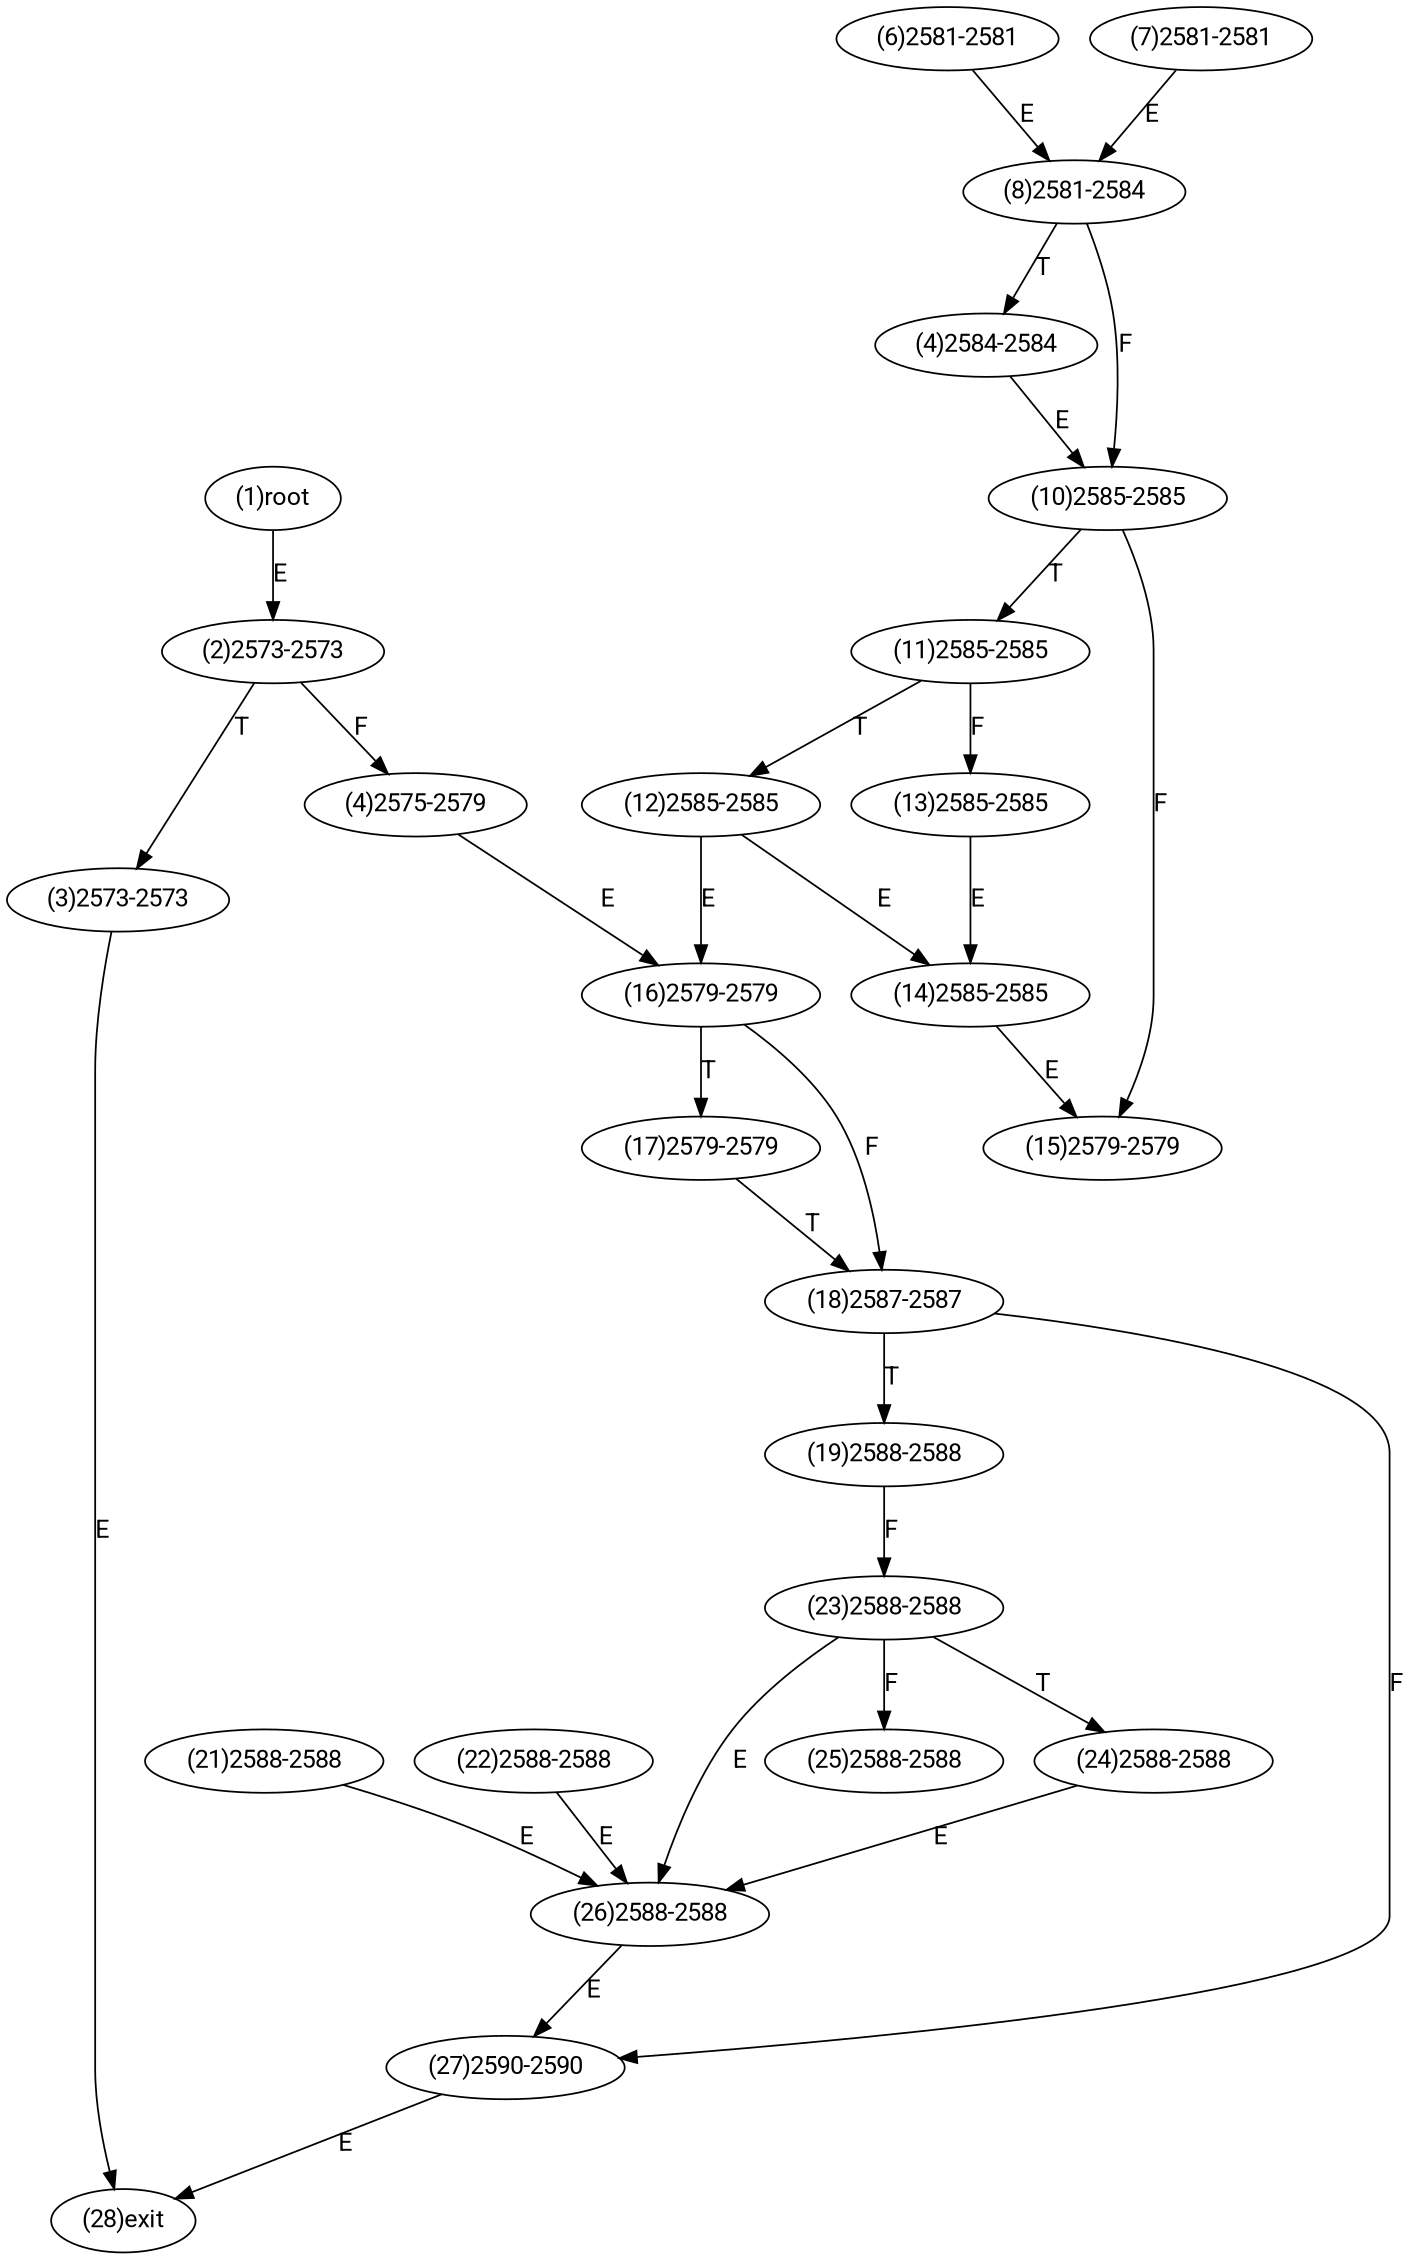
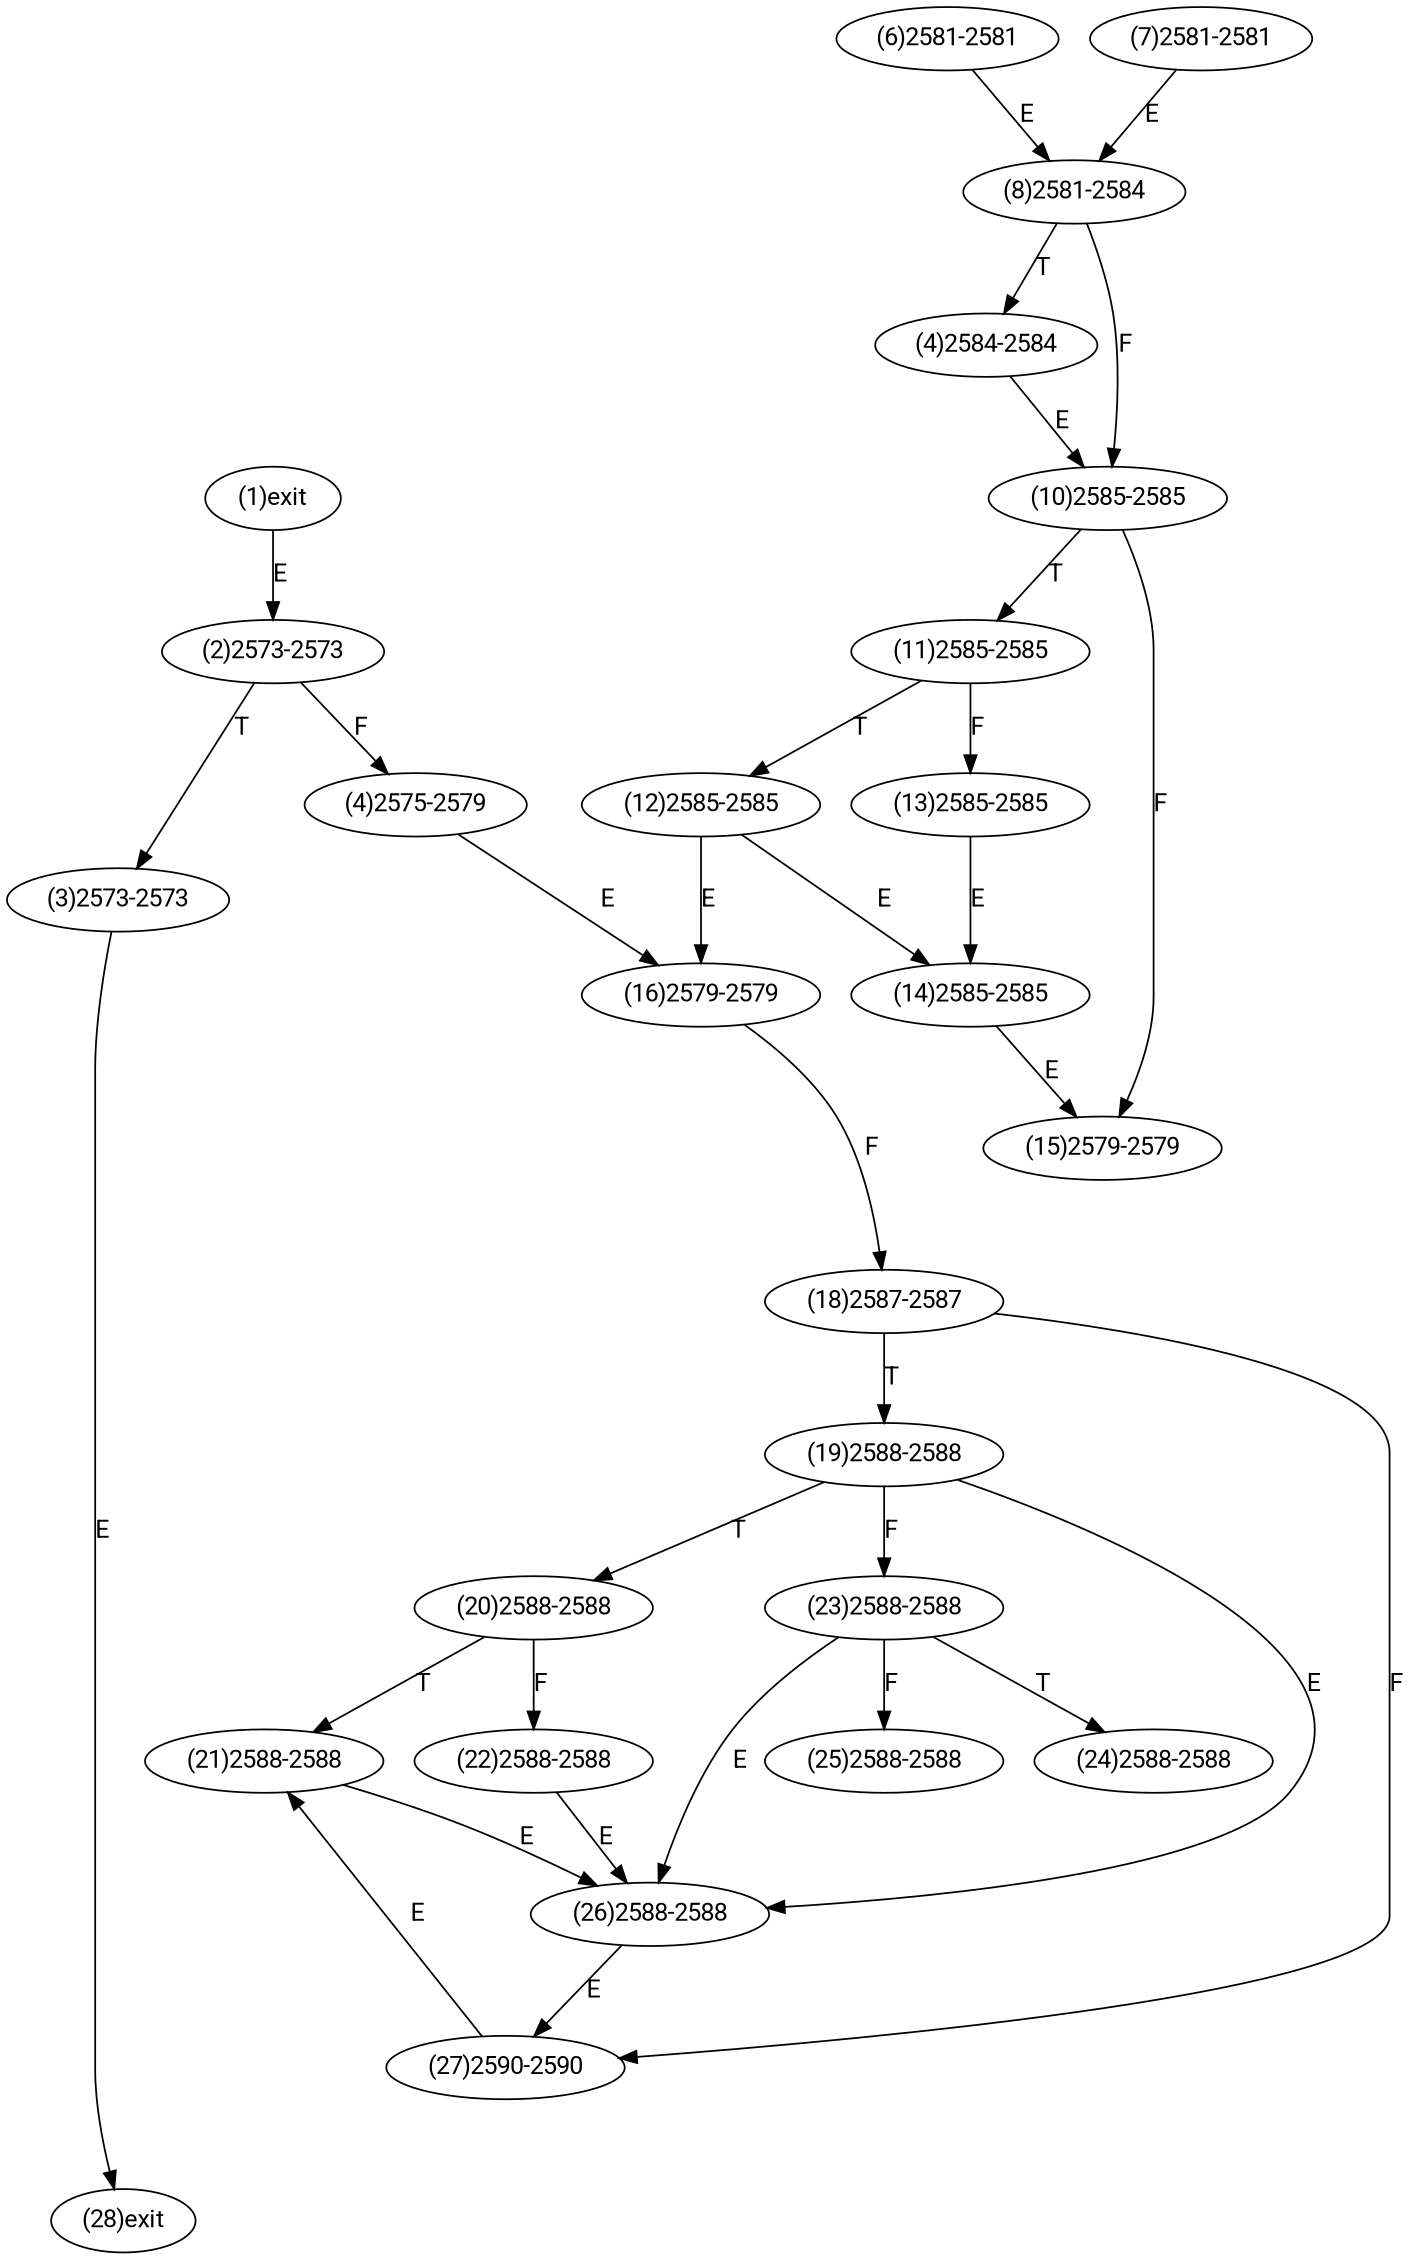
  digraph {
    fontname=Roboto
    node [fontname=Roboto]
    edge [fontname=Roboto]
-   n1 [label="(1)root"]
+   n1 [label="(1)exit"]
    n2 [label="(2)2573-2573"]
    n3 [label="(3)2573-2573"]
    n4 [label="(4)2575-2579"]
    n5 [label="(28)exit"]
    n6 [label="(16)2579-2579"]
-   n7 [label="(17)2579-2579"]
    n8 [label="(18)2587-2587"]
    n9 [label="(6)2581-2581"]
    n10 [label="(8)2581-2584"]
    n11 [label="(7)2581-2581"]
    n12 [label="(4)2584-2584"]
    n13 [label="(10)2585-2585"]
    n14 [label="(11)2585-2585"]
    n15 [label="(15)2579-2579"]
    n16 [label="(12)2585-2585"]
    n17 [label="(13)2585-2585"]
    n18 [label="(14)2585-2585"]
    n19 [label="(19)2588-2588"]
    n20 [label="(27)2590-2590"]
+   n21 [label="(20)2588-2588"]
    n22 [label="(23)2588-2588"]
    n23 [label="(21)2588-2588"]
    n24 [label="(22)2588-2588"]
    n25 [label="(26)2588-2588"]
    n26 [label="(25)2588-2588"]
    n27 [label="(24)2588-2588"]
    n1 -> n2 [label=E]
    n2 -> n3 [label=T]
    n2 -> n4 [label=F]
    n3 -> n5 [label=E]
    n4 -> n6 [label=E]
-   n6 -> n7 [label=T]
    n6 -> n8 [label=F]
-   n7 -> n8 [label=T]
    n8 -> n19 [label=T]
    n8 -> n20 [label=F]
    n9 -> n10 [label=E]
    n10 -> n12 [label=T]
    n10 -> n13 [label=F]
    n11 -> n10 [label=E]
    n12 -> n13 [label=E]
    n13 -> n14 [label=T]
    n13 -> n15 [label=F]
    n14 -> n16 [label=T]
    n14 -> n17 [label=F]
    n16 -> n6 [label=E]
    n16 -> n18 [label=E]
    n17 -> n18 [label=E]
    n18 -> n15 [label=E]
+   n19 -> n21 [label=T]
    n19 -> n22 [label=F]
-   n20 -> n5 [label=E]
+   n20 -> n23 [label=E]
+   n21 -> n23 [label=T]
+   n21 -> n24 [label=F]
    n22 -> n25 [label=E]
    n22 -> n26 [label=F]
    n22 -> n27 [label=T]
    n23 -> n25 [label=E]
    n24 -> n25 [label=E]
    n25 -> n20 [label=E]
-   n27 -> n25 [label=E]
+   n19 -> n25 [label=E]
  }
